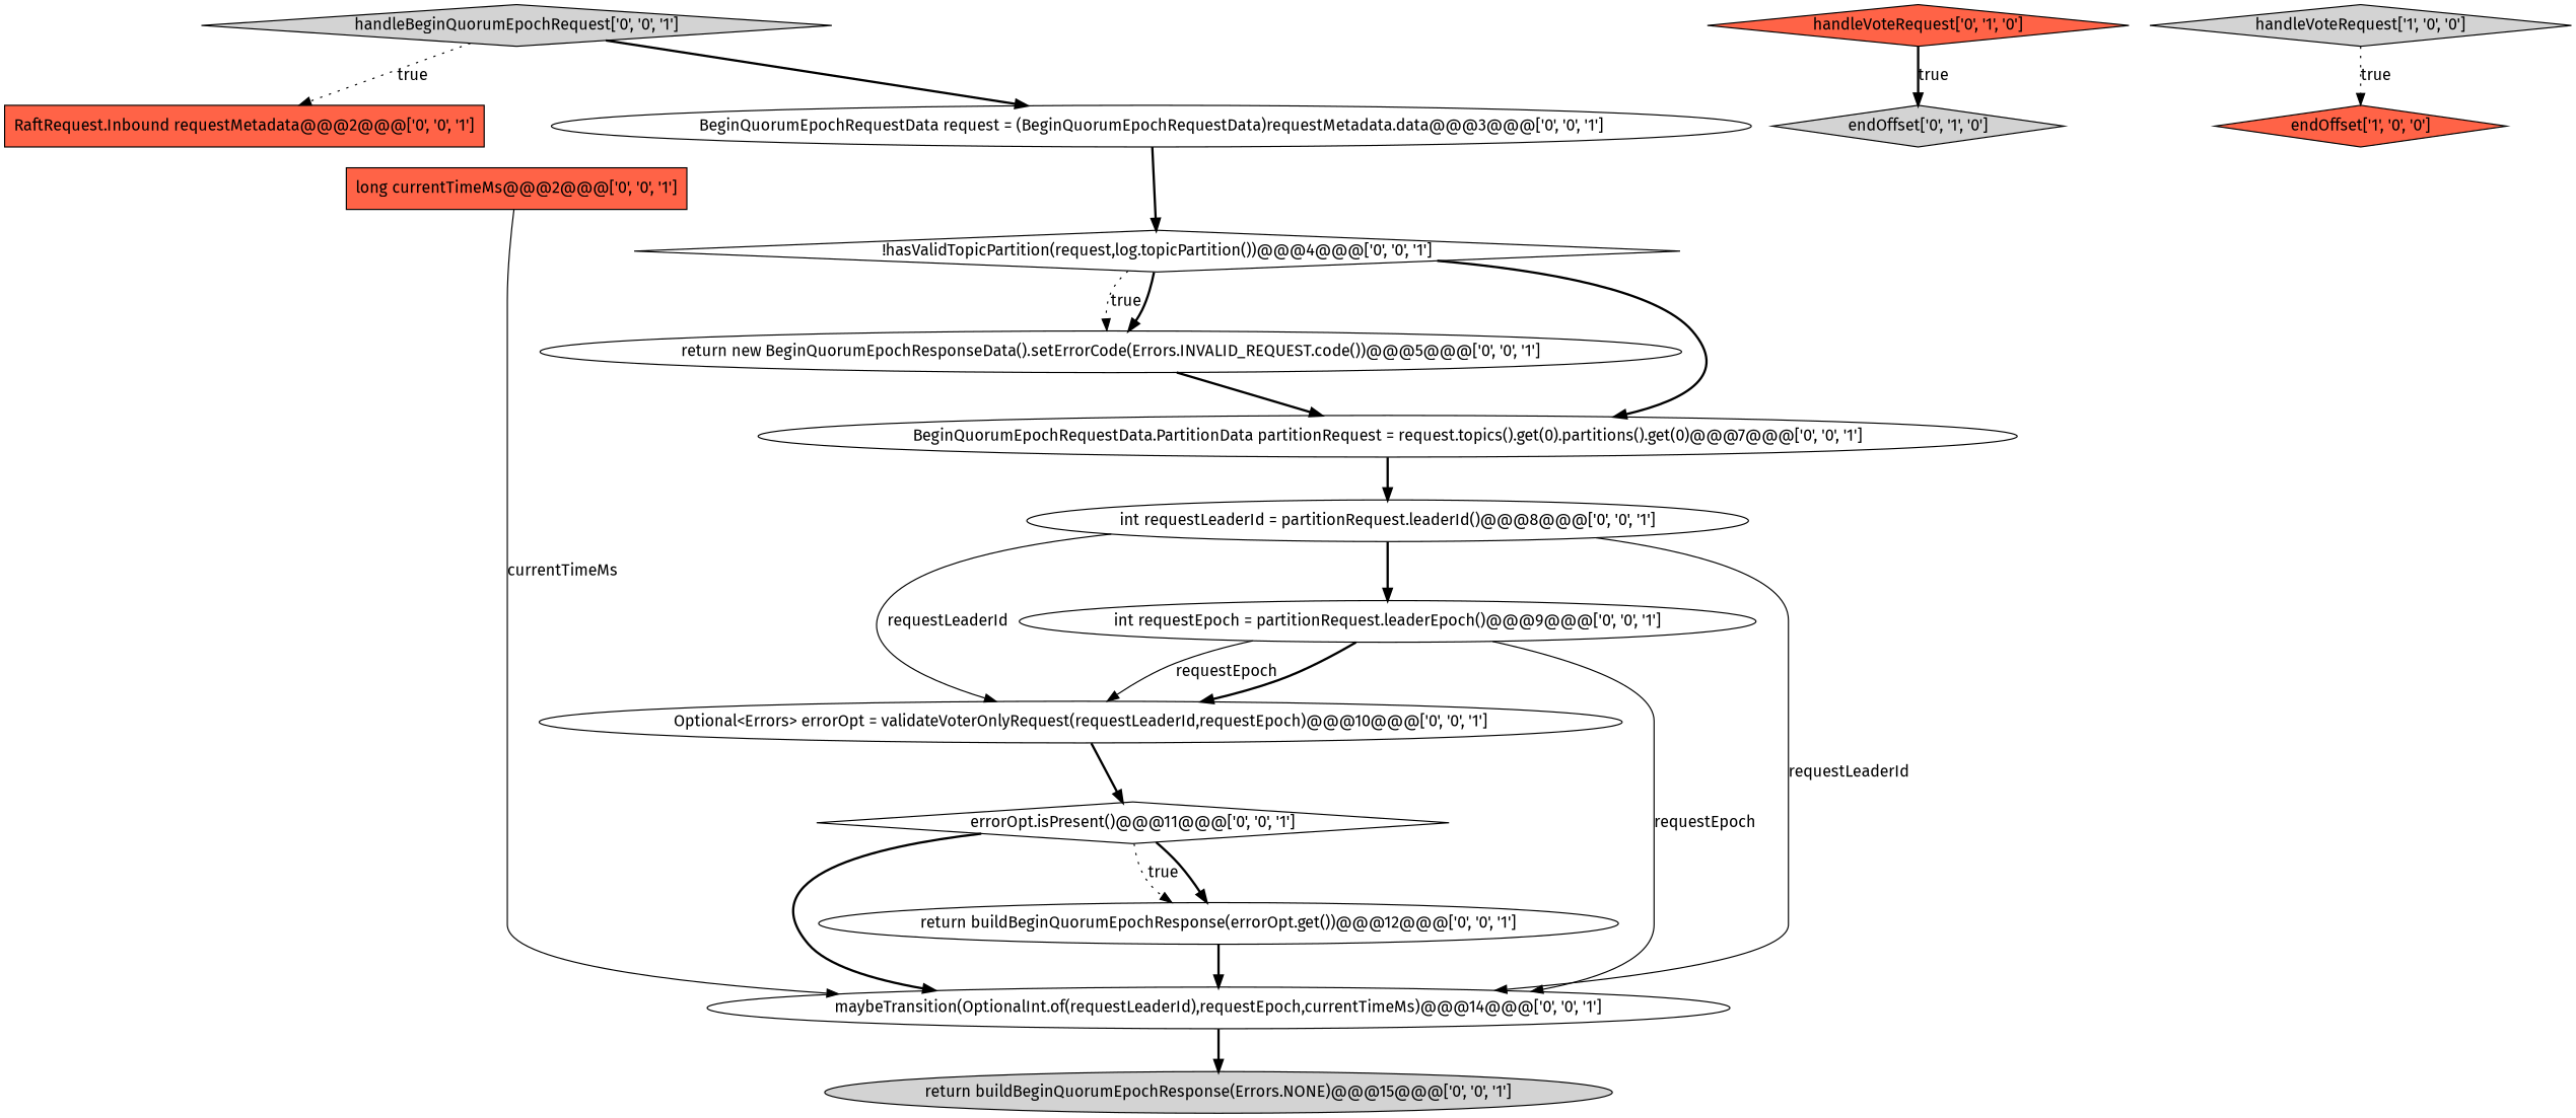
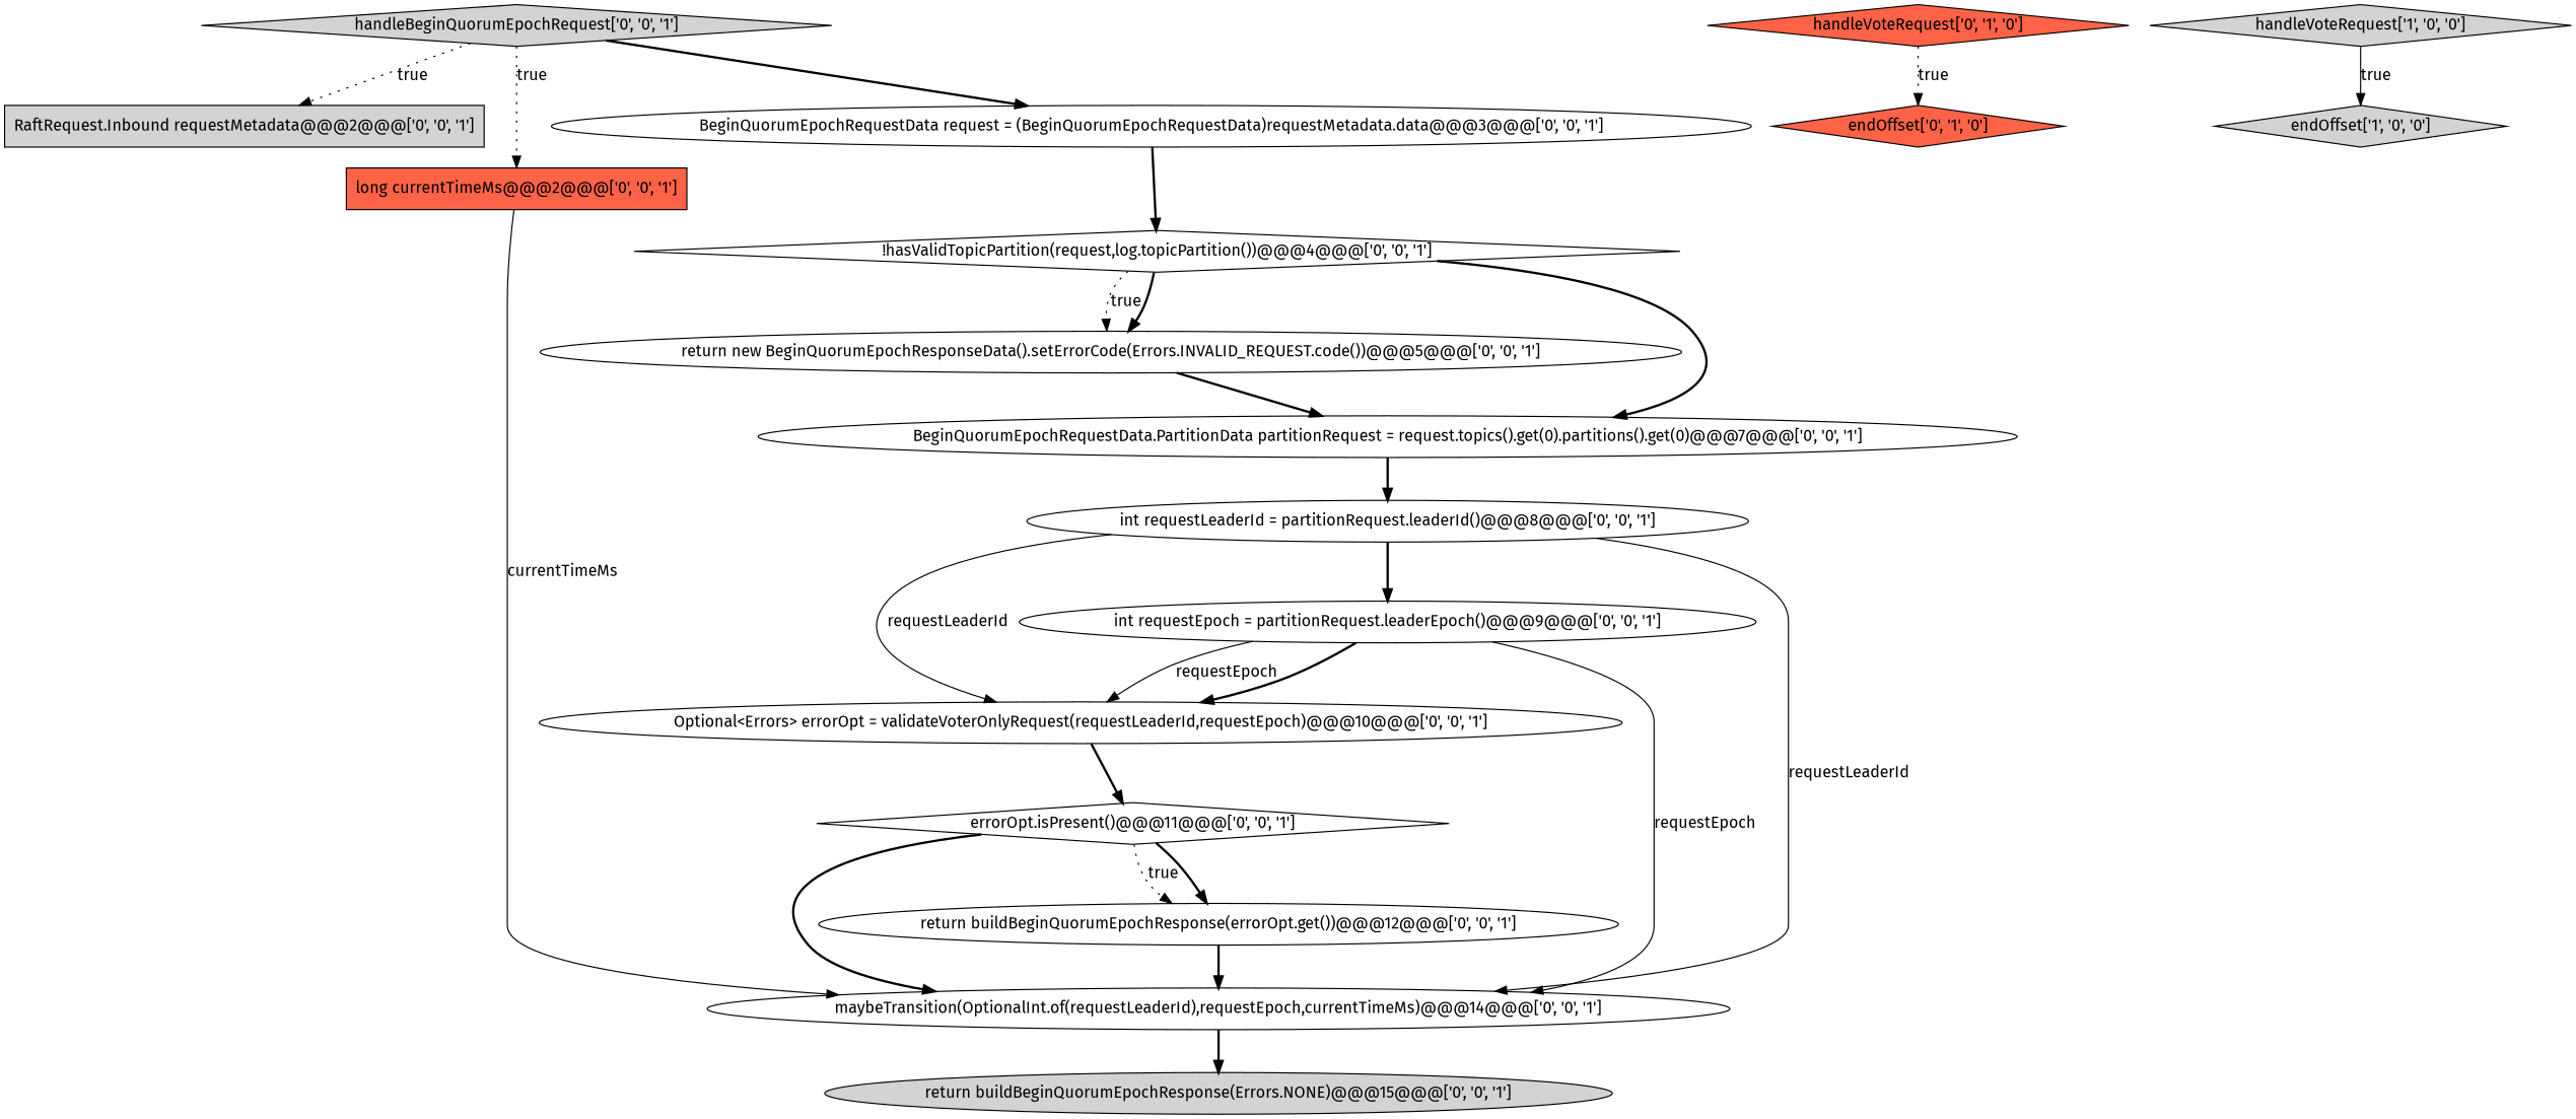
  digraph {
    fontname="Fira Sans"
    node [fillcolor=white fontname="Fira Sans" shape=ellipse style=filled]
    edge [fontname="Fira Sans" style=bold]
    n1 [label="int requestLeaderId = partitionRequest.leaderId()@@@8@@@['0', '0', '1']"]
    n2 [label="Optional<Errors> errorOpt = validateVoterOnlyRequest(requestLeaderId,requestEpoch)@@@10@@@['0', '0', '1']"]
    n3 [label="int requestEpoch = partitionRequest.leaderEpoch()@@@9@@@['0', '0', '1']"]
    n4 [label="maybeTransition(OptionalInt.of(requestLeaderId),requestEpoch,currentTimeMs)@@@14@@@['0', '0', '1']"]
    n5 [label="errorOpt.isPresent()@@@11@@@['0', '0', '1']" shape=diamond]
    n6 [fillcolor=lightgray label="return buildBeginQuorumEpochResponse(Errors.NONE)@@@15@@@['0', '0', '1']"]
    n7 [fillcolor=lightgray label="handleBeginQuorumEpochRequest['0', '0', '1']" shape=diamond]
-   n8 [fillcolor=tomato label="RaftRequest.Inbound requestMetadata@@@2@@@['0', '0', '1']" shape=box]
+   n8 [fillcolor=lightgray label="RaftRequest.Inbound requestMetadata@@@2@@@['0', '0', '1']" shape=box]
    n9 [fillcolor=tomato label="long currentTimeMs@@@2@@@['0', '0', '1']" shape=box]
    n10 [label="BeginQuorumEpochRequestData request = (BeginQuorumEpochRequestData)requestMetadata.data@@@3@@@['0', '0', '1']"]
    n11 [label="!hasValidTopicPartition(request,log.topicPartition())@@@4@@@['0', '0', '1']" shape=diamond]
    n12 [label="return new BeginQuorumEpochResponseData().setErrorCode(Errors.INVALID_REQUEST.code())@@@5@@@['0', '0', '1']"]
    n13 [label="BeginQuorumEpochRequestData.PartitionData partitionRequest = request.topics().get(0).partitions().get(0)@@@7@@@['0', '0', '1']"]
    n14 [label="return buildBeginQuorumEpochResponse(errorOpt.get())@@@12@@@['0', '0', '1']"]
    n15 [fillcolor=tomato label="handleVoteRequest['0', '1', '0']" shape=diamond]
-   n16 [fillcolor=lightgray label="endOffset['0', '1', '0']" shape=diamond]
+   n16 [fillcolor=tomato label="endOffset['0', '1', '0']" shape=diamond]
    n17 [fillcolor=lightgray label="handleVoteRequest['1', '0', '0']" shape=diamond]
-   n18 [fillcolor=tomato label="endOffset['1', '0', '0']" shape=diamond]
+   n18 [fillcolor=lightgray label="endOffset['1', '0', '0']" shape=diamond]
    n1 -> n2 [label=requestLeaderId style=solid]
    n1 -> n3
    n1 -> n4 [label=requestLeaderId style=solid]
    n2 -> n5
    n3 -> n2 [label=requestEpoch style=solid]
    n3 -> n2
    n3 -> n4 [label=requestEpoch style=solid]
    n4 -> n6
    n5 -> n4
    n5 -> n14 [label=true style=dotted]
    n5 -> n14
    n7 -> n8 [label=true style=dotted]
+   n7 -> n9 [label=true style=dotted]
    n7 -> n10
    n9 -> n4 [label=currentTimeMs style=solid]
    n10 -> n11
    n11 -> n12 [label=true style=dotted]
    n11 -> n12
    n11 -> n13
    n12 -> n13
    n13 -> n1
    n14 -> n4
-   n15 -> n16 [label=true]
-   n17 -> n18 [label=true style=dotted]
+   n15 -> n16 [label=true style=dotted]
+   n17 -> n18 [label=true style=solid]
  }
